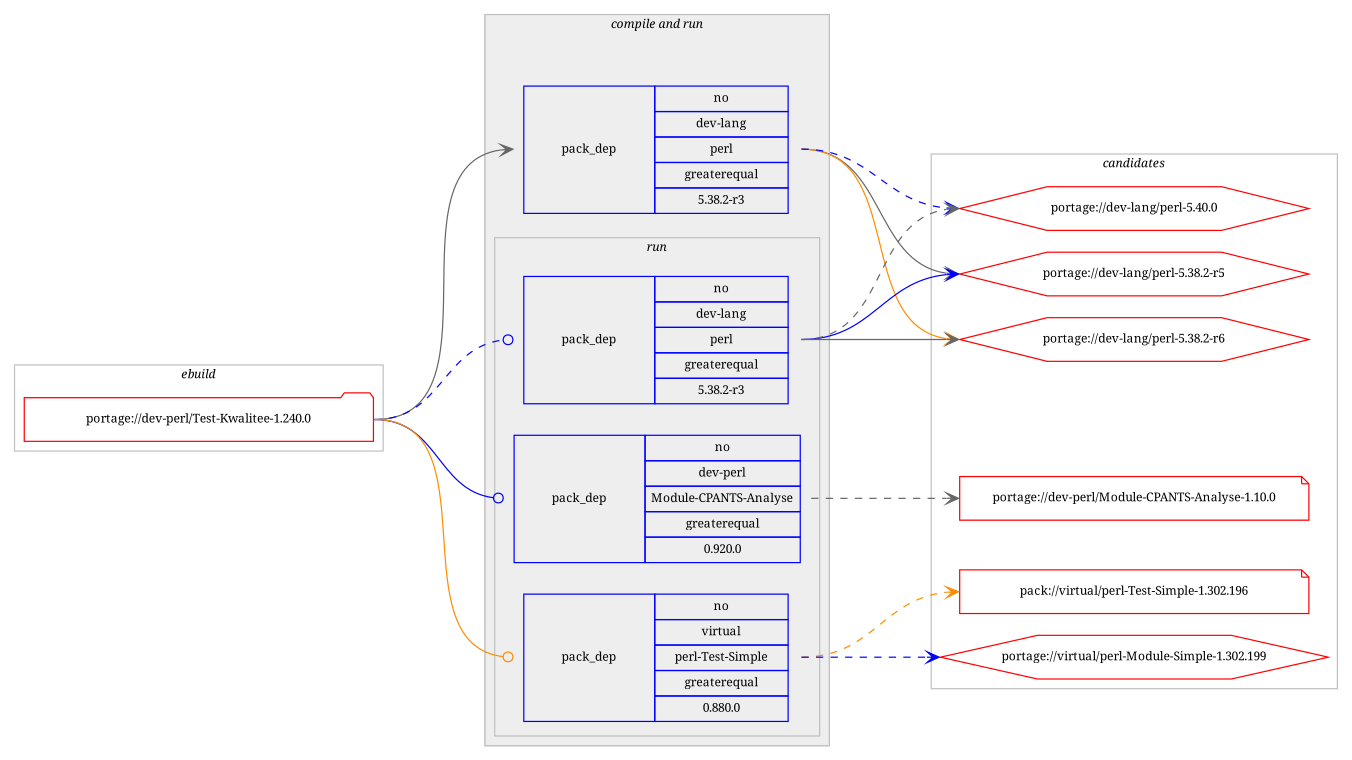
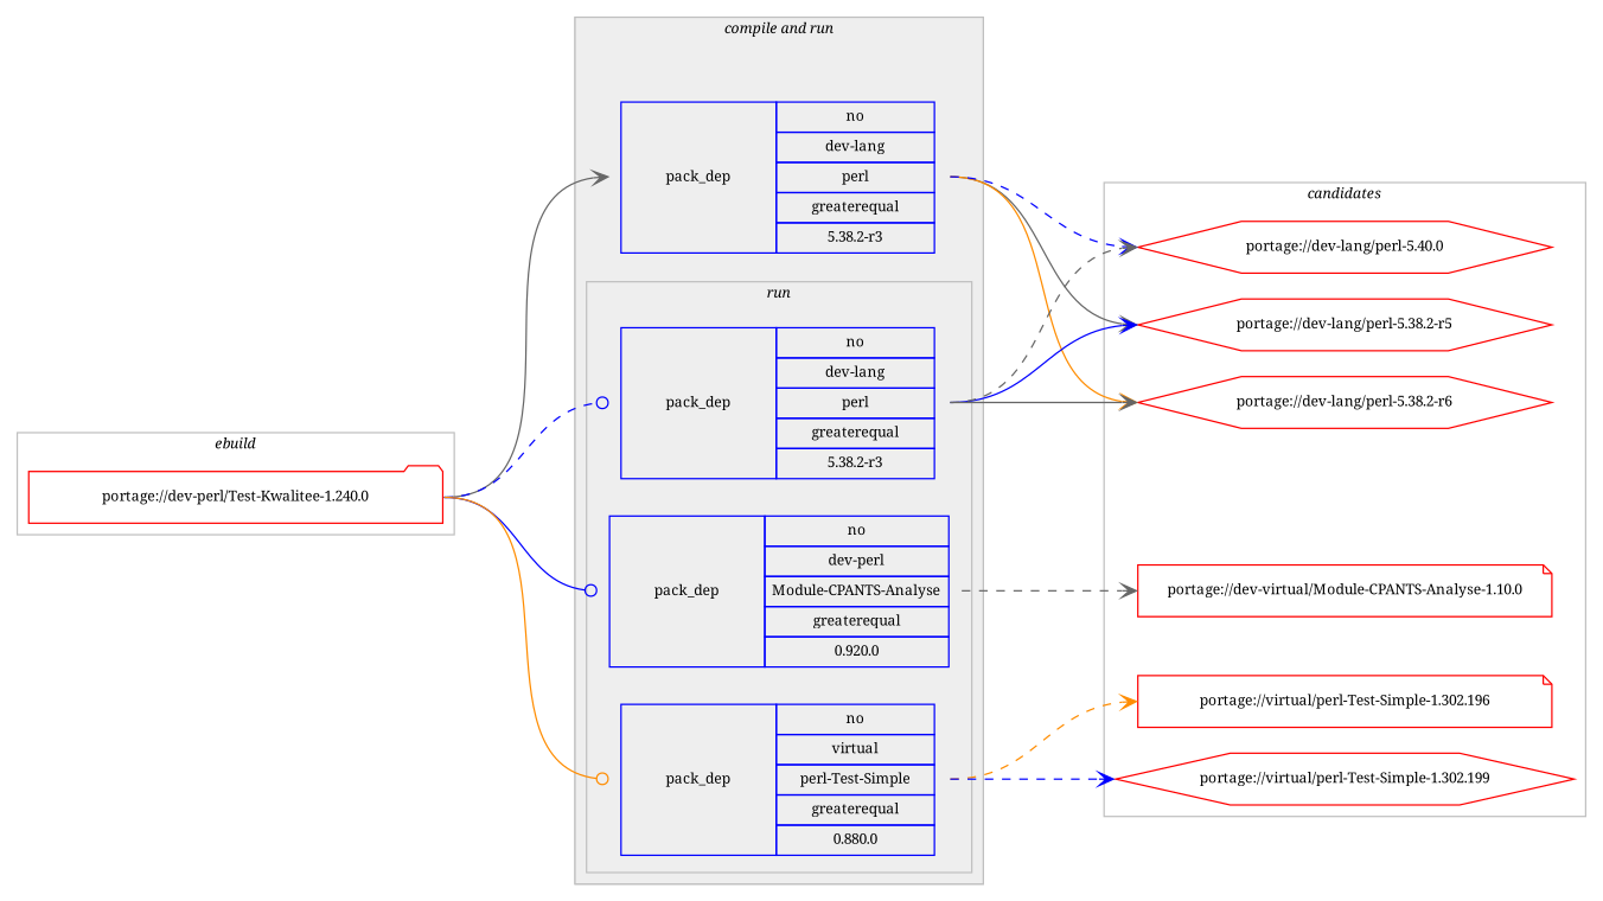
  digraph {
    compound=true
    concentrate=true
    fontname="Noto Serif"
    fontsize=10
    newrank=true
    rankdir=LR
    ranksep=1.5
    node [color=red fontname="Noto Serif" fontsize=10 shape=none]
    edge [arrowhead=vee color=gray40 fontname="Noto Serif" headport=w style=solid tailport=e weight=100]
    n1 [label="portage://dev-perl/Test-Kwalitee-1.240.0" shape=folder width=4]
    n2 [color=blue label=<<TABLE BORDER="0" CELLBORDER="1" CELLSPACING="0" CELLPADDING="4" WIDTH="220"><TR><TD ROWSPAN="6" CELLPADDING="30">pack_dep</TD></TR><TR><TD WIDTH="110">no</TD></TR><TR><TD>dev-lang</TD></TR><TR><TD>perl</TD></TR><TR><TD>greaterequal</TD></TR><TR><TD>5.38.2-r3</TD></TR></TABLE>>]
    n3 [color=blue label=<<TABLE BORDER="0" CELLBORDER="1" CELLSPACING="0" CELLPADDING="4" WIDTH="220"><TR><TD ROWSPAN="6" CELLPADDING="30">pack_dep</TD></TR><TR><TD WIDTH="110">no</TD></TR><TR><TD>dev-lang</TD></TR><TR><TD>perl</TD></TR><TR><TD>greaterequal</TD></TR><TR><TD>5.38.2-r3</TD></TR></TABLE>>]
    n4 [color=blue label=<<TABLE BORDER="0" CELLBORDER="1" CELLSPACING="0" CELLPADDING="4" WIDTH="220"><TR><TD ROWSPAN="6" CELLPADDING="30">pack_dep</TD></TR><TR><TD WIDTH="110">no</TD></TR><TR><TD>dev-perl</TD></TR><TR><TD>Module-CPANTS-Analyse</TD></TR><TR><TD>greaterequal</TD></TR><TR><TD>0.920.0</TD></TR></TABLE>>]
    n5 [color=blue label=<<TABLE BORDER="0" CELLBORDER="1" CELLSPACING="0" CELLPADDING="4" WIDTH="220"><TR><TD ROWSPAN="6" CELLPADDING="30">pack_dep</TD></TR><TR><TD WIDTH="110">no</TD></TR><TR><TD>virtual</TD></TR><TR><TD>perl-Test-Simple</TD></TR><TR><TD>greaterequal</TD></TR><TR><TD>0.880.0</TD></TR></TABLE>>]
    n6 [label="portage://dev-lang/perl-5.38.2-r5" shape=hexagon width=4]
    n7 [label="portage://dev-lang/perl-5.38.2-r6" shape=hexagon width=4]
    n8 [label="portage://dev-lang/perl-5.40.0" shape=hexagon width=4]
-   n9 [label="portage://dev-perl/Module-CPANTS-Analyse-1.10.0" shape=note width=4]
-   n10 [label="pack://virtual/perl-Test-Simple-1.302.196" shape=note width=4]
-   n11 [label="portage://virtual/perl-Module-Simple-1.302.199" shape=hexagon width=4]
+   n9 [label="portage://dev-virtual/Module-CPANTS-Analyse-1.10.0" shape=note width=4]
+   n10 [label="portage://virtual/perl-Test-Simple-1.302.196" shape=note width=4]
+   n11 [label="portage://virtual/perl-Test-Simple-1.302.199" shape=hexagon width=4]
    subgraph cluster_1 {
      color=gray
      label=<<i>ebuild</i>>
      rank=same
      n1
    }
    subgraph cluster_2 {
      color=gray
      label=<<i>dependencies</i>>
      subgraph cluster_3 {
        color=gray
        fillcolor="#eeeeee"
        label=<<i>compile</i>>
        style=filled
        subgraph sub_4 {
          color=gray
          fillcolor="#eeeeee"
          label=<<i>compile</i>>
          style=filled
          n2
        }
      }
      subgraph cluster_5 {
        color=gray
        fillcolor="#eeeeee"
        label=<<i>compile and run</i>>
        style=filled
      }
      subgraph cluster_6 {
        color=gray
        fillcolor="#eeeeee"
        label=<<i>run</i>>
        style=filled
        subgraph sub_7 {
          color=gray
          fillcolor="#eeeeee"
          label=<<i>run</i>>
          style=filled
          n3
        }
        subgraph sub_8 {
          color=gray
          fillcolor="#eeeeee"
          label=<<i>run</i>>
          style=filled
          n4
        }
        subgraph sub_9 {
          color=gray
          fillcolor="#eeeeee"
          label=<<i>run</i>>
          style=filled
          n5
        }
      }
    }
    subgraph cluster_10 {
      color=gray
      label=<<i>candidates</i>>
      rank=same
      subgraph sub_11 {
        color=black
        label=<<i>candidates</i>>
        nodesep=1
        rank=same
        n6
        n7
        n8
      }
      subgraph sub_12 {
        color=black
        label=<<i>candidates</i>>
        nodesep=1
        rank=same
        n6
        n7
        n8
      }
      subgraph sub_13 {
        color=black
        label=<<i>candidates</i>>
        nodesep=1
        rank=same
        n9
      }
      subgraph sub_14 {
        color=black
        label=<<i>candidates</i>>
        nodesep=1
        rank=same
        n10
        n11
      }
    }
    n1 -> n2 [weight=20]
    n1 -> n3 [arrowhead=odot color=blue style=dashed weight=20]
    n1 -> n4 [arrowhead=odot color=blue weight=20]
    n1 -> n5 [arrowhead=odot color=darkorange weight=20]
    n2 -> n6
    n2 -> n7 [color=darkorange]
    n2 -> n8 [color=blue style=dashed]
    n3 -> n6 [color=blue]
    n3 -> n7
    n3 -> n8 [style=dashed]
    n4 -> n9 [style=dashed]
    n5 -> n10 [color=darkorange style=dashed]
    n5 -> n11 [color=blue style=dashed]
  }
